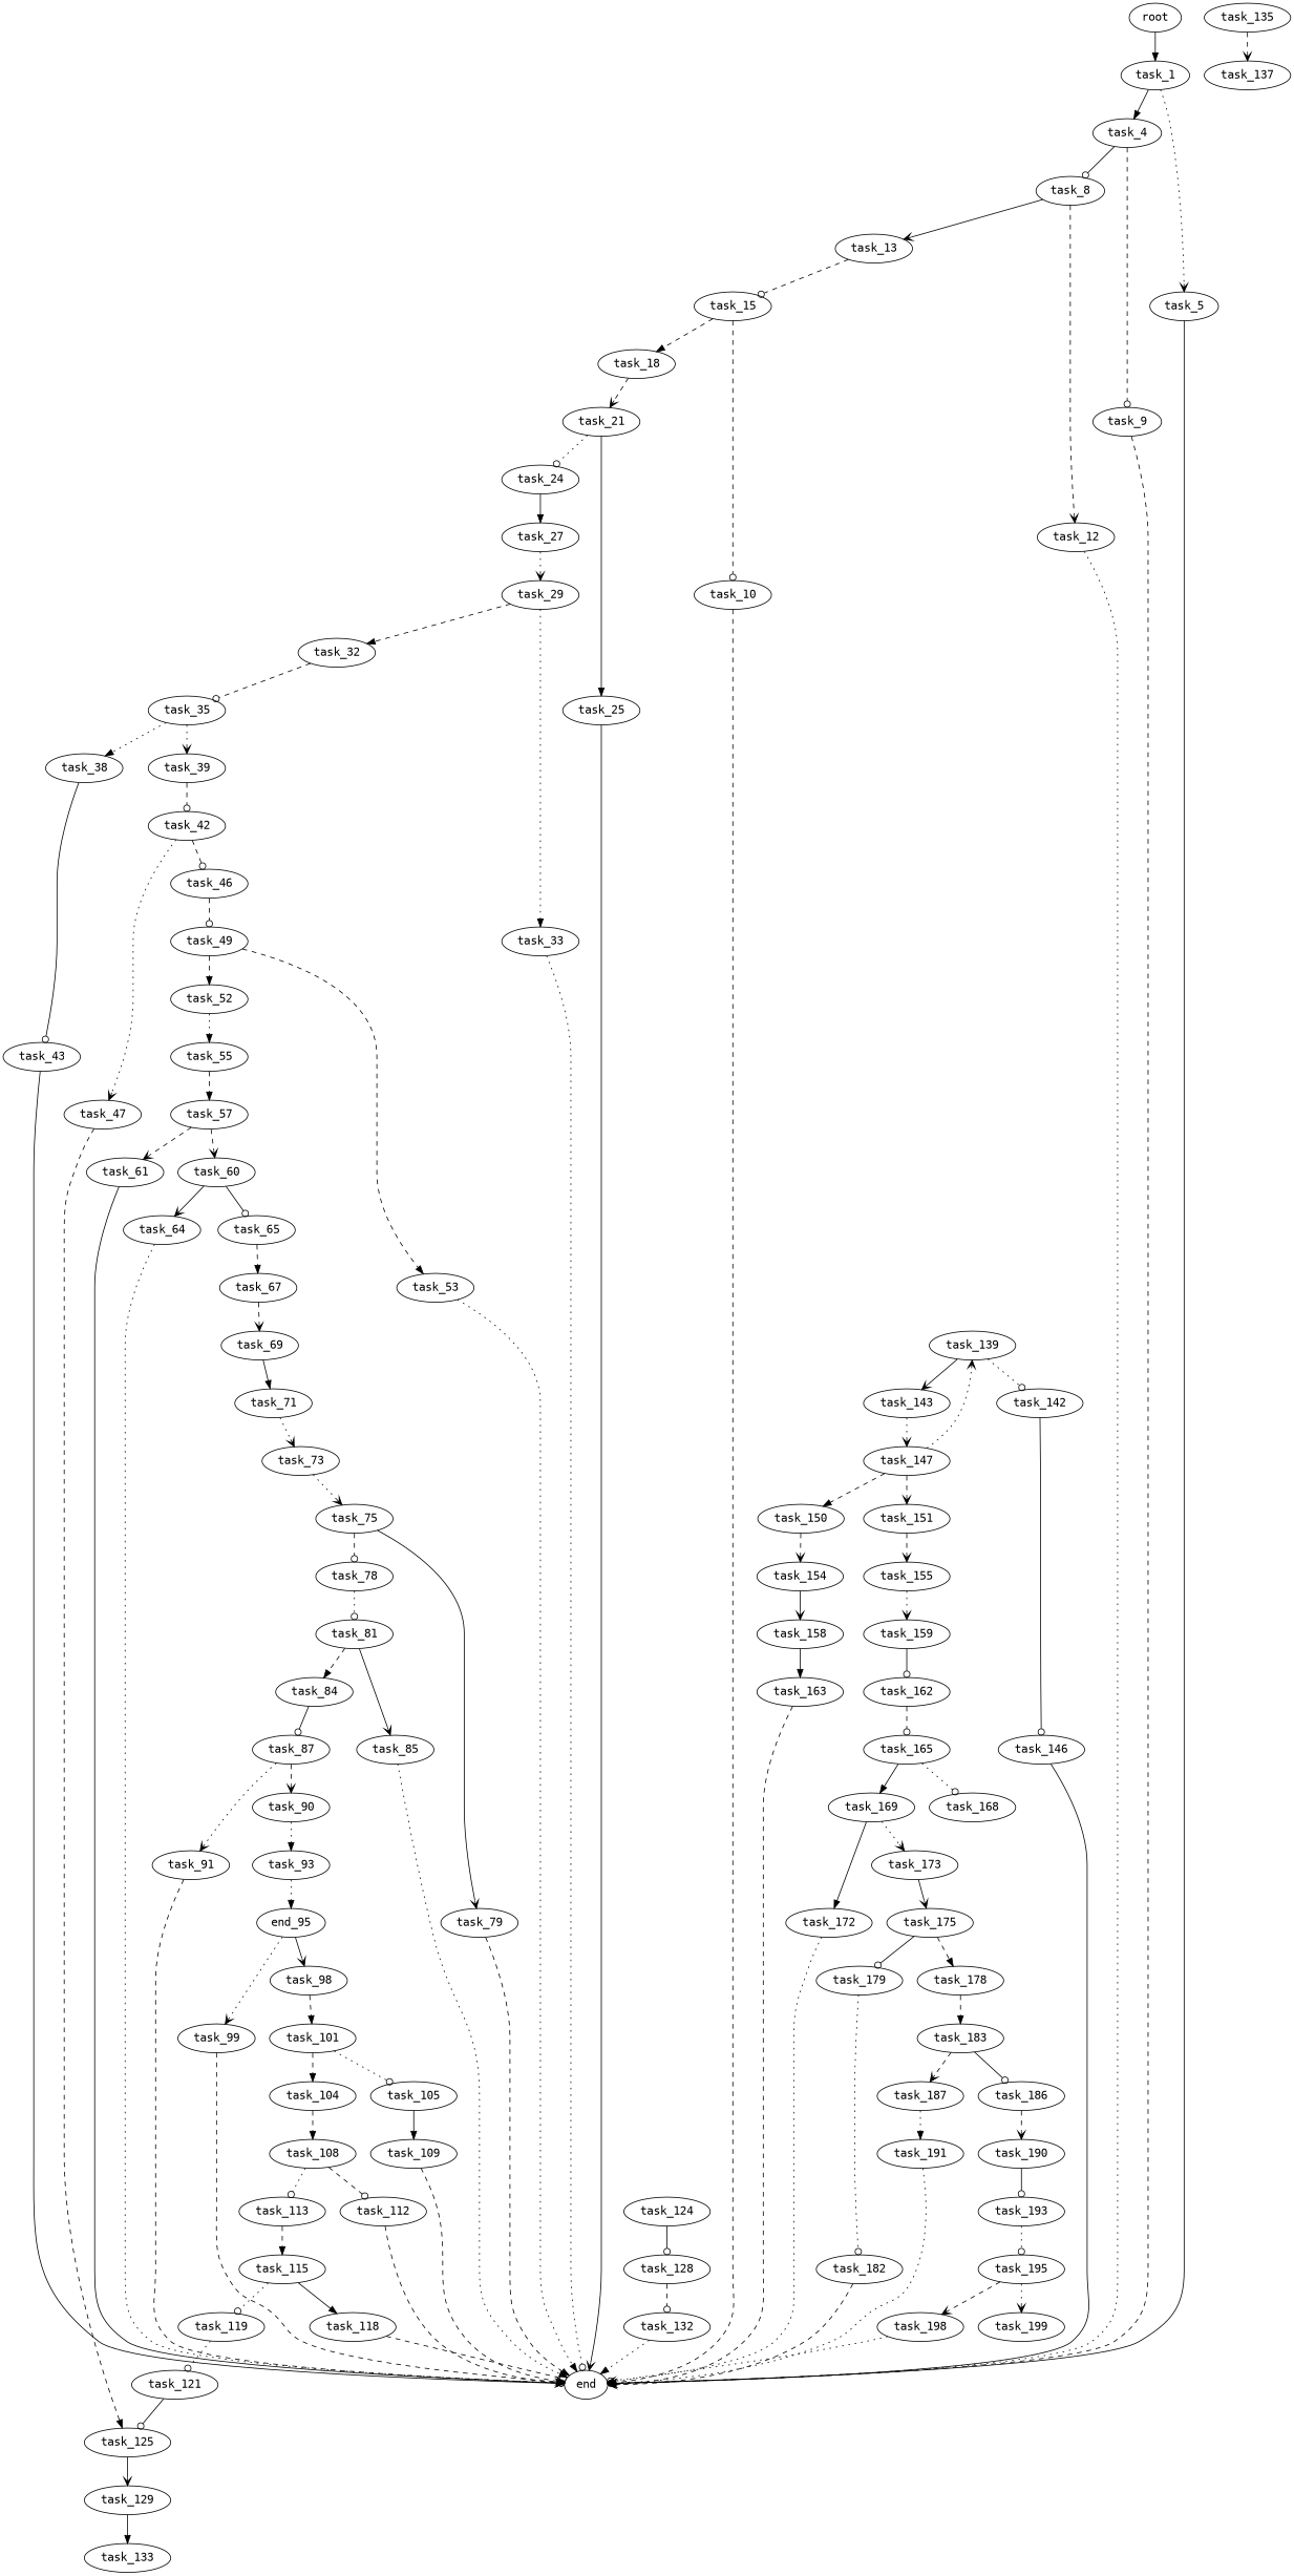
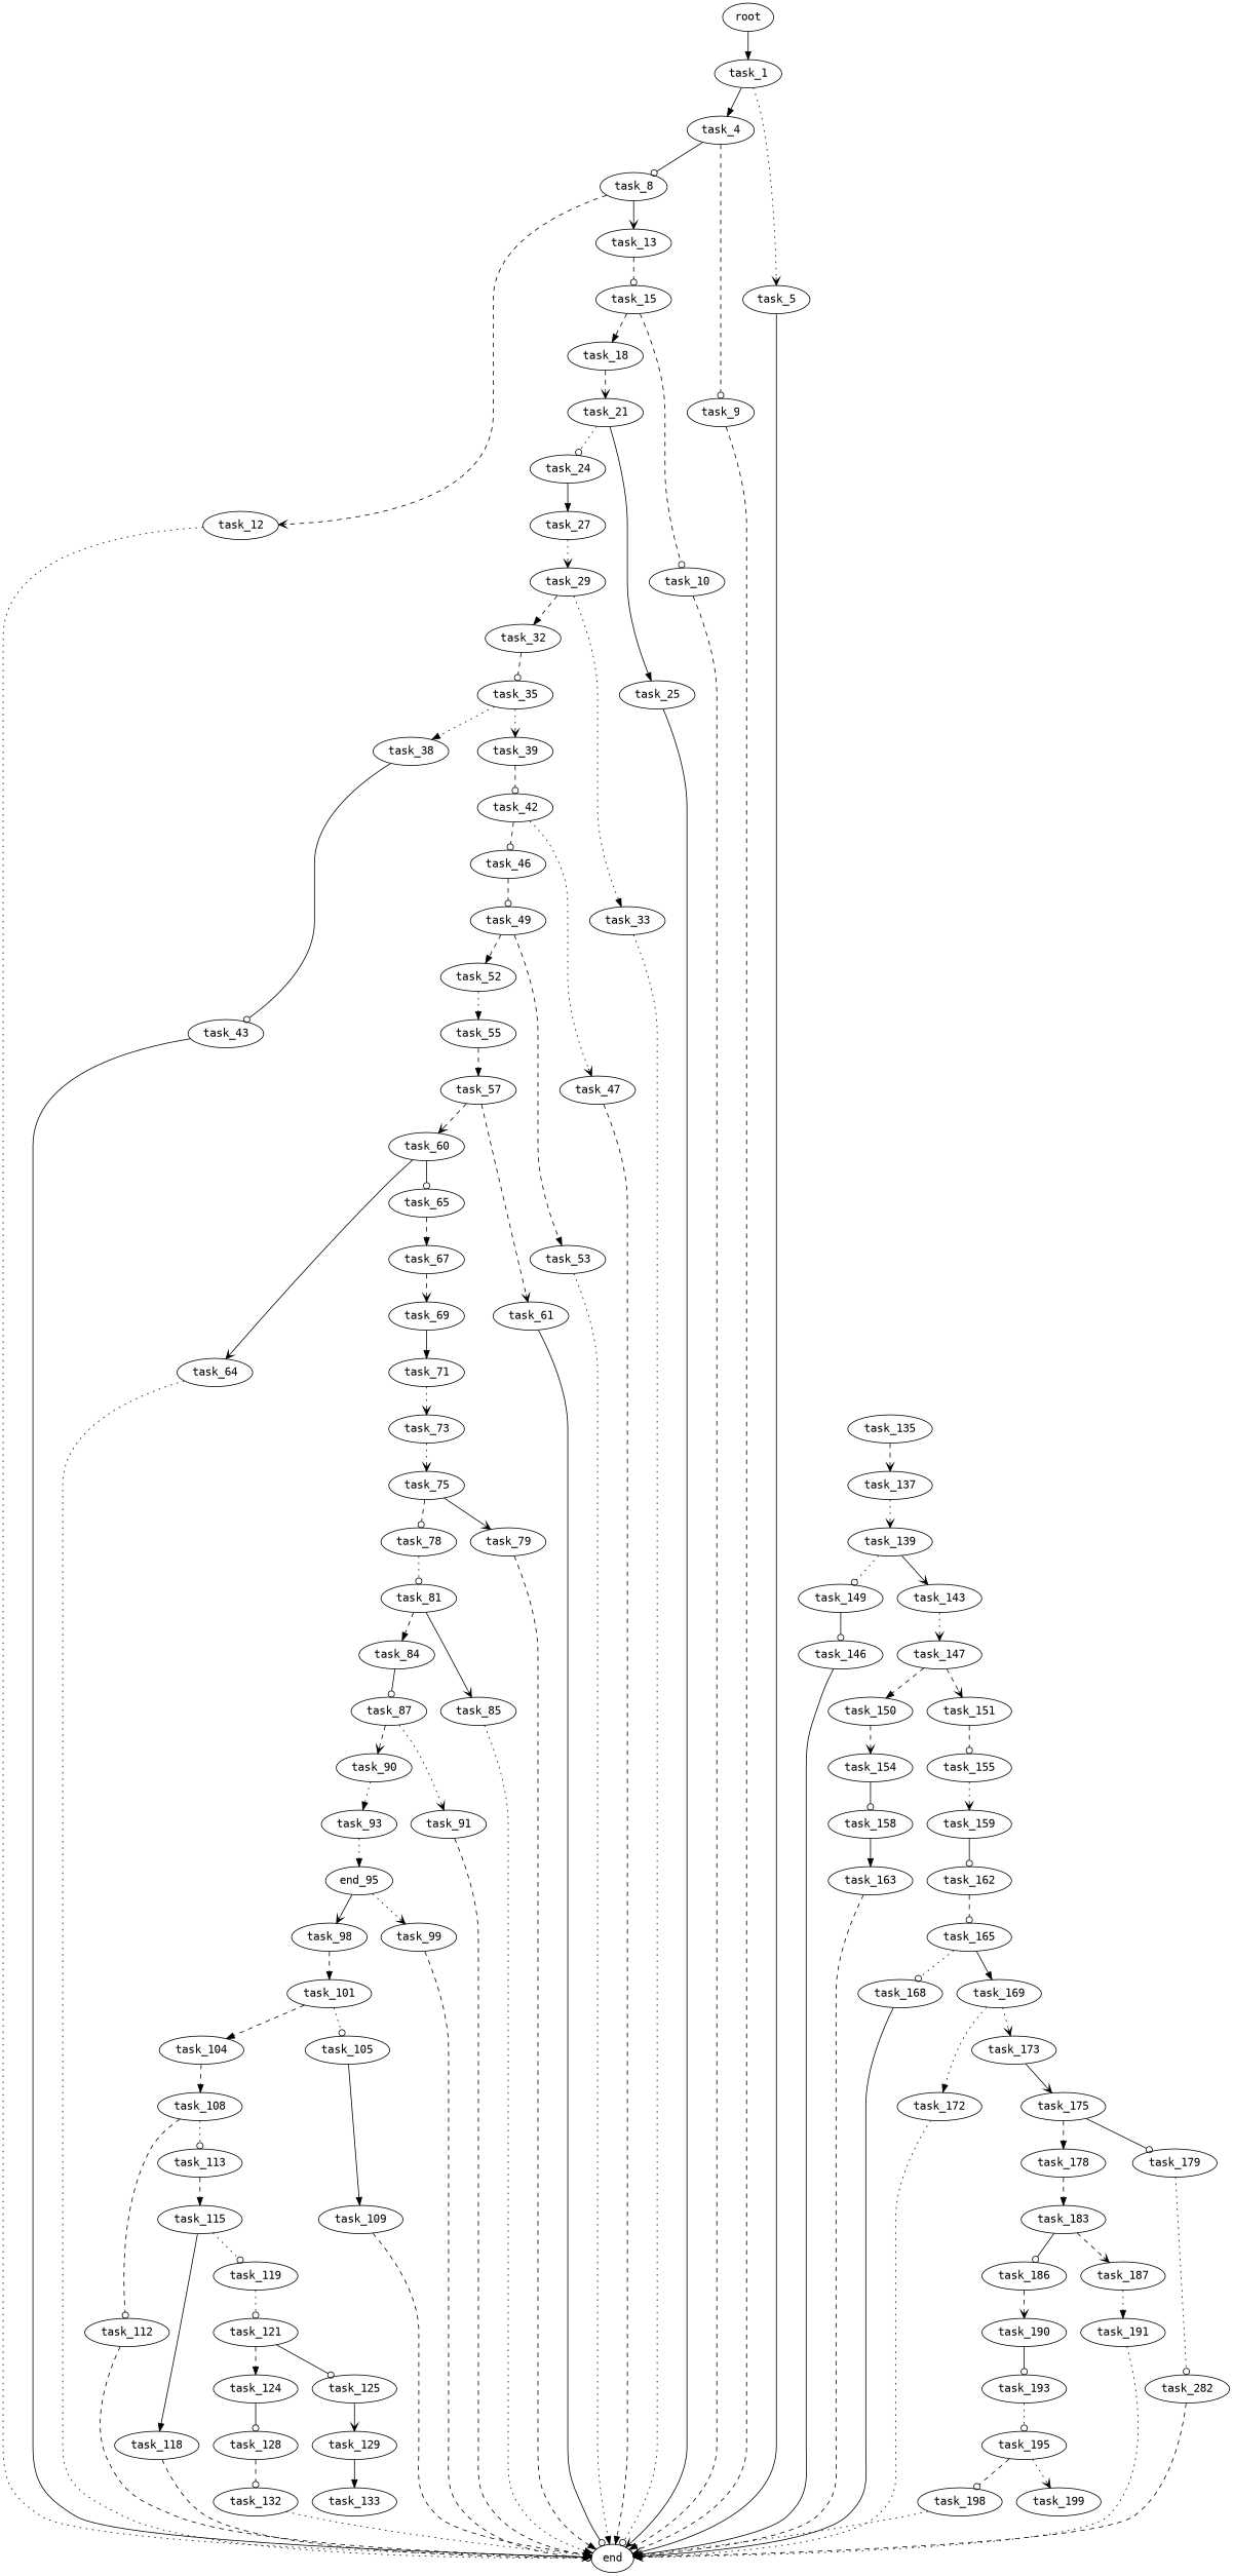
  digraph {
    fontname="DejaVu Sans Mono"
    node [fontname="DejaVu Sans Mono"]
    edge [arrowhead=normal fontname="DejaVu Sans Mono" style=dashed]
    root
    task_1
    task_4
    task_5
    task_8
    task_9
    end
    task_12
    task_13
    task_15
    task_18
    n12 [label=task_10]
    task_21
    task_24
    task_25
    task_27
    task_29
    task_32
    task_33
    task_35
    task_38
    task_39
    task_43
    task_42
    task_46
    task_47
    task_49
    task_52
    task_53
    task_55
    task_57
    task_60
    task_61
    task_64
    task_65
    task_67
    task_69
    task_71
    task_73
    task_75
    task_78
    task_79
    task_81
    task_84
    task_85
    task_87
    task_90
    task_91
    task_93
    n50 [label=end_95]
    task_98
    task_99
    task_101
    task_104
    task_105
    task_108
    task_109
    task_112
    task_113
    task_115
    task_118
    task_119
    task_121
    task_124
    task_125
    task_128
    task_129
    task_132
    task_133
    task_135
    task_137
    task_139
-   task_142
+   task_142 [label=task_149]
    task_143
    task_146
    task_147
    task_150
    task_151
    task_154
    task_155
    task_158
    task_159
    task_163
    task_162
    task_165
    task_168
    task_169
    task_172
    task_173
    task_175
    task_178
    task_179
    task_183
-   task_182
+   task_182 [label=task_282]
    task_186
    task_187
    task_190
    task_191
    task_193
    task_195
    task_198
    task_199
    root -> task_1 [style=solid]
    task_1 -> task_4 [style=solid]
    task_1 -> task_5 [arrowhead=vee style=dotted]
    task_4 -> task_8 [arrowhead=odot style=solid]
    task_4 -> task_9 [arrowhead=odot]
    task_5 -> end [arrowhead=vee style=solid]
    task_8 -> task_12 [arrowhead=vee]
    task_8 -> task_13 [arrowhead=vee style=solid]
    task_9 -> end [arrowhead=odot]
    task_12 -> end [arrowhead=vee style=dotted]
    task_13 -> task_15 [arrowhead=odot]
    task_15 -> task_18
    task_15 -> n12 [arrowhead=odot]
    task_18 -> task_21 [arrowhead=vee]
    n12 -> end
    task_21 -> task_24 [arrowhead=odot style=dotted]
    task_21 -> task_25 [style=solid]
    task_24 -> task_27 [style=solid]
    task_25 -> end [arrowhead=vee style=solid]
    task_27 -> task_29 [arrowhead=vee style=dotted]
    task_29 -> task_32
    task_29 -> task_33 [style=dotted]
    task_32 -> task_35 [arrowhead=odot]
    task_33 -> end [arrowhead=odot style=dotted]
    task_35 -> task_38 [style=dotted]
    task_35 -> task_39 [arrowhead=vee style=dotted]
    task_38 -> task_43 [arrowhead=odot style=solid]
    task_39 -> task_42 [arrowhead=odot]
    task_43 -> end [arrowhead=vee style=solid]
    task_42 -> task_46 [arrowhead=odot]
    task_42 -> task_47 [arrowhead=vee style=dotted]
    task_46 -> task_49 [arrowhead=odot]
-   task_47 -> task_125
+   task_47 -> end
    task_49 -> task_52
    task_49 -> task_53
    task_52 -> task_55 [style=dotted]
    task_53 -> end [style=dotted]
    task_55 -> task_57
    task_57 -> task_60 [arrowhead=vee]
    task_57 -> task_61 [arrowhead=vee]
    task_60 -> task_64 [arrowhead=vee style=solid]
    task_60 -> task_65 [arrowhead=odot style=solid]
    task_61 -> end [arrowhead=odot style=solid]
    task_64 -> end [arrowhead=odot style=dotted]
    task_65 -> task_67
    task_67 -> task_69 [arrowhead=vee]
    task_69 -> task_71 [style=solid]
    task_71 -> task_73 [arrowhead=vee style=dotted]
    task_73 -> task_75 [arrowhead=vee style=dotted]
    task_75 -> task_78 [arrowhead=odot]
    task_75 -> task_79 [arrowhead=vee style=solid]
    task_78 -> task_81 [arrowhead=odot style=dotted]
    task_79 -> end
    task_81 -> task_84
    task_81 -> task_85 [arrowhead=vee style=solid]
    task_84 -> task_87 [arrowhead=odot style=solid]
    task_85 -> end [style=dotted]
    task_87 -> task_90 [arrowhead=vee]
    task_87 -> task_91 [arrowhead=vee style=dotted]
    task_90 -> task_93 [style=dotted]
    task_91 -> end [arrowhead=vee]
    task_93 -> n50 [style=dotted]
    n50 -> task_98 [arrowhead=vee style=solid]
    n50 -> task_99 [arrowhead=vee style=dotted]
    task_98 -> task_101
    task_99 -> end
    task_101 -> task_104
    task_101 -> task_105 [arrowhead=odot style=dotted]
    task_104 -> task_108
    task_105 -> task_109 [style=solid]
    task_108 -> task_112 [arrowhead=odot]
    task_108 -> task_113 [arrowhead=odot style=dotted]
    task_109 -> end [arrowhead=vee]
    task_112 -> end
    task_113 -> task_115
    task_115 -> task_118 [style=solid]
    task_115 -> task_119 [arrowhead=odot style=dotted]
    task_118 -> end [arrowhead=odot]
    task_119 -> task_121 [arrowhead=odot style=dotted]
+   task_121 -> task_124
    task_121 -> task_125 [arrowhead=odot style=solid]
    task_124 -> task_128 [arrowhead=odot style=solid]
    task_125 -> task_129 [arrowhead=vee style=solid]
    task_128 -> task_132 [arrowhead=odot]
    task_129 -> task_133 [style=solid]
    task_132 -> end [style=dotted]
    task_135 -> task_137 [arrowhead=vee]
-   task_147 -> task_139 [arrowhead=vee style=dotted]
+   task_137 -> task_139 [arrowhead=vee style=dotted]
    task_139 -> task_142 [arrowhead=odot style=dotted]
    task_139 -> task_143 [arrowhead=vee style=solid]
    task_142 -> task_146 [arrowhead=odot style=solid]
    task_143 -> task_147 [arrowhead=vee style=dotted]
    task_146 -> end [arrowhead=vee style=solid]
    task_147 -> task_150
    task_147 -> task_151 [arrowhead=vee]
    task_150 -> task_154 [arrowhead=vee]
-   task_151 -> task_155 [arrowhead=vee]
-   task_154 -> task_158 [arrowhead=vee style=solid]
+   task_151 -> task_155 [arrowhead=odot]
+   task_154 -> task_158 [arrowhead=odot style=solid]
    task_155 -> task_159 [arrowhead=vee style=dotted]
    task_158 -> task_163 [style=solid]
    task_159 -> task_162 [arrowhead=odot style=solid]
    task_163 -> end
    task_162 -> task_165 [arrowhead=odot]
    task_165 -> task_168 [arrowhead=odot style=dotted]
    task_165 -> task_169 [style=solid]
-   task_169 -> task_172 [style=solid]
+   task_168 -> end [style=solid]
+   task_169 -> task_172 [style=dotted]
    task_169 -> task_173 [arrowhead=vee style=dotted]
    task_172 -> end [arrowhead=vee style=dotted]
    task_173 -> task_175 [arrowhead=vee style=solid]
    task_175 -> task_178
    task_175 -> task_179 [arrowhead=odot style=solid]
    task_178 -> task_183
    task_179 -> task_182 [arrowhead=odot style=dotted]
    task_183 -> task_186 [arrowhead=odot style=solid]
    task_183 -> task_187 [arrowhead=vee]
    task_182 -> end [arrowhead=vee]
    task_186 -> task_190 [arrowhead=vee]
    task_187 -> task_191 [style=dotted]
    task_190 -> task_193 [arrowhead=odot style=solid]
    task_191 -> end [style=dotted]
    task_193 -> task_195 [arrowhead=odot style=dotted]
-   task_195 -> task_198 [arrowhead=vee]
+   task_195 -> task_198 [arrowhead=odot]
    task_195 -> task_199 [arrowhead=vee style=dotted]
    task_198 -> end [arrowhead=odot style=dotted]
  }
